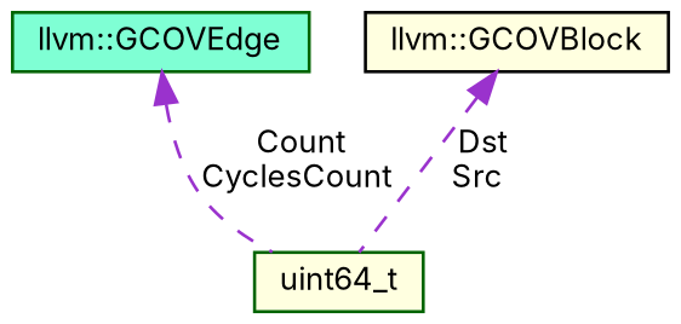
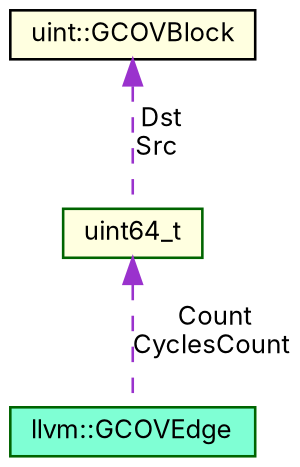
  digraph {
    fontname=Inter
    node [color=darkgreen fillcolor=lightyellow fontname=Inter fontsize=10 shape=box style=filled]
    edge [color=darkorchid3 dir=back fontname=Inter fontsize=10 labelfontname=Helvetica labelfontsize=10 style=dashed]
    n1 [fillcolor=aquamarine fontcolor=black height=0.2 label="llvm::GCOVEdge" width=0.4]
-   n2 [color=black height=0.2 label="llvm::GCOVBlock" width=0.4]
+   n2 [color=black height=0.2 label="uint::GCOVBlock" width=0.4]
    n3 [height=0.2 label=uint64_t width=0.4]
    n2 -> n3 [label=" Dst\nSrc"]
-   n1 -> n3 [label=" Count\nCyclesCount"]
+   n3 -> n1 [label=" Count\nCyclesCount"]
  }
